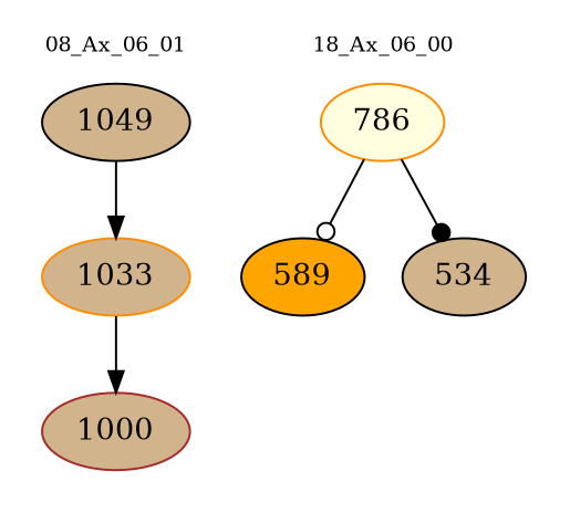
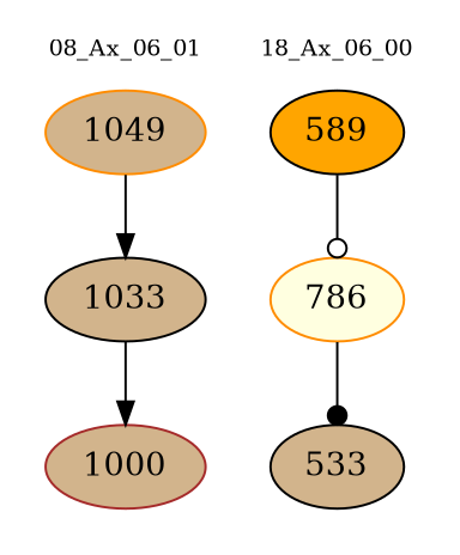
  digraph {
    node [color=black fillcolor=tan style=filled]
    edge [arrowhead=normal color=black]
-   n1 [label=1049]
-   n2 [color=darkorange label=1033]
+   n1 [color=darkorange label=1049]
+   n2 [label=1033]
    n3 [color=brown label=1000]
    n4 [fillcolor=orange label=589]
    n5 [color=darkorange fillcolor=lightyellow label=786]
-   n6 [label=534]
+   n6 [label=533]
    subgraph cluster_1 {
      color=white
      fontsize=10
      label="08_Ax_06_01"
      n1
      n2
      n3
    }
    subgraph cluster_2 {
      color=white
      fontsize=10
      label="18_Ax_06_00"
      n4
      n5
      n6
    }
    n1 -> n2
    n2 -> n3
-   n5 -> n4 [arrowhead=odot]
+   n4 -> n5 [arrowhead=odot]
    n5 -> n6 [arrowhead=dot]
  }
